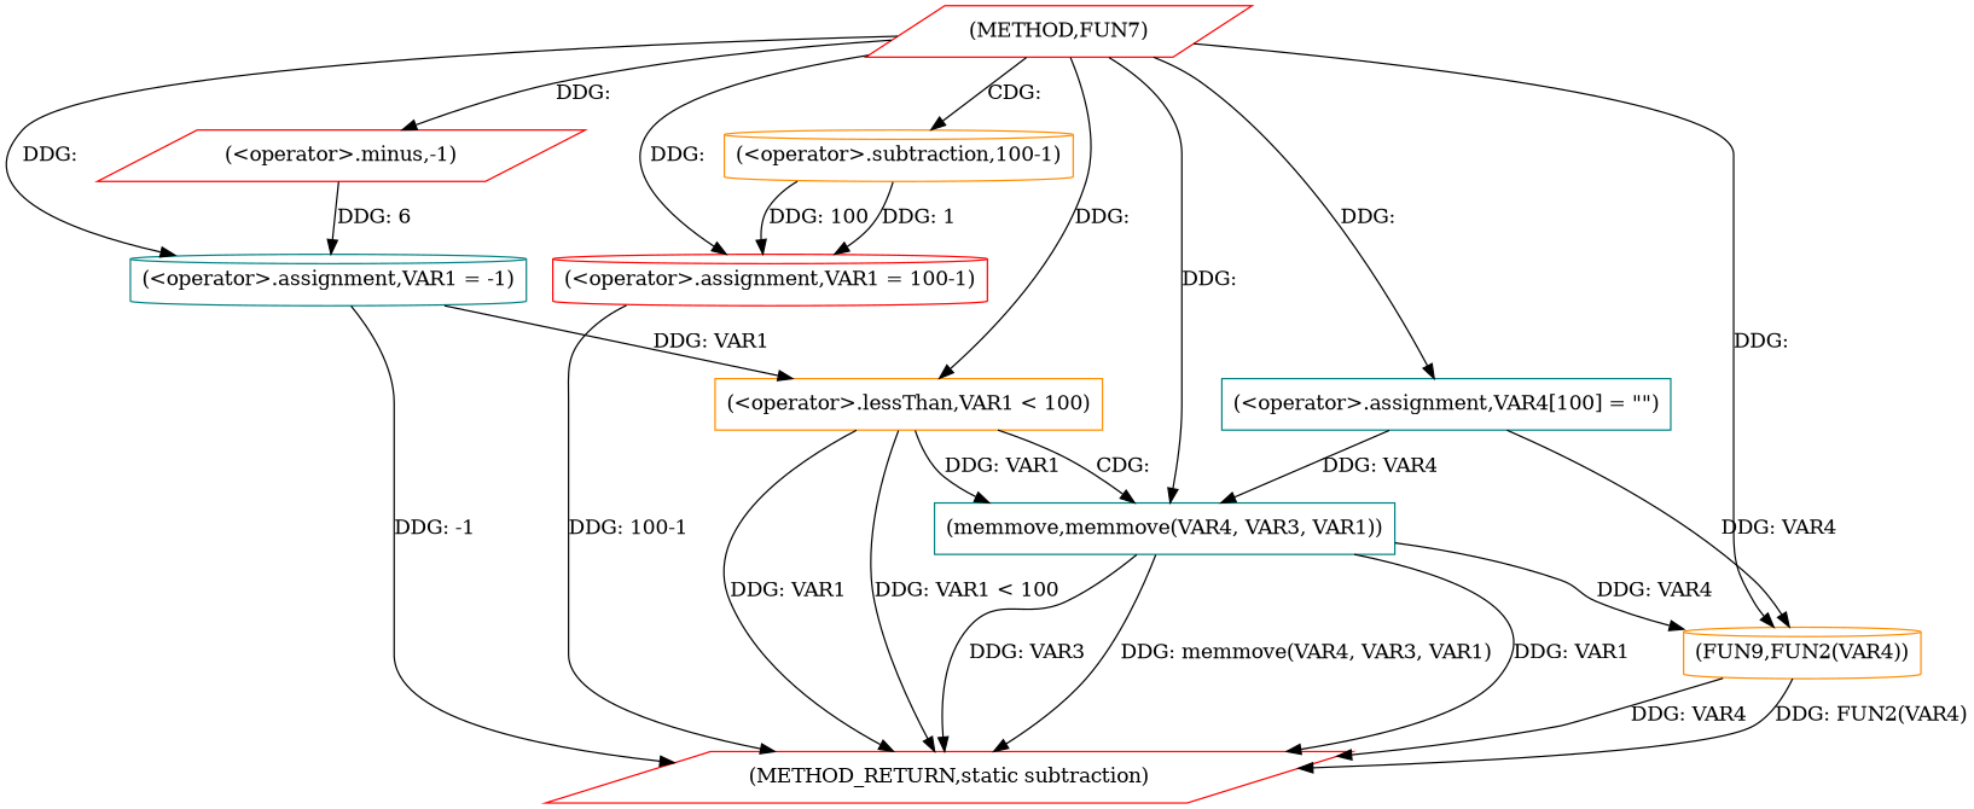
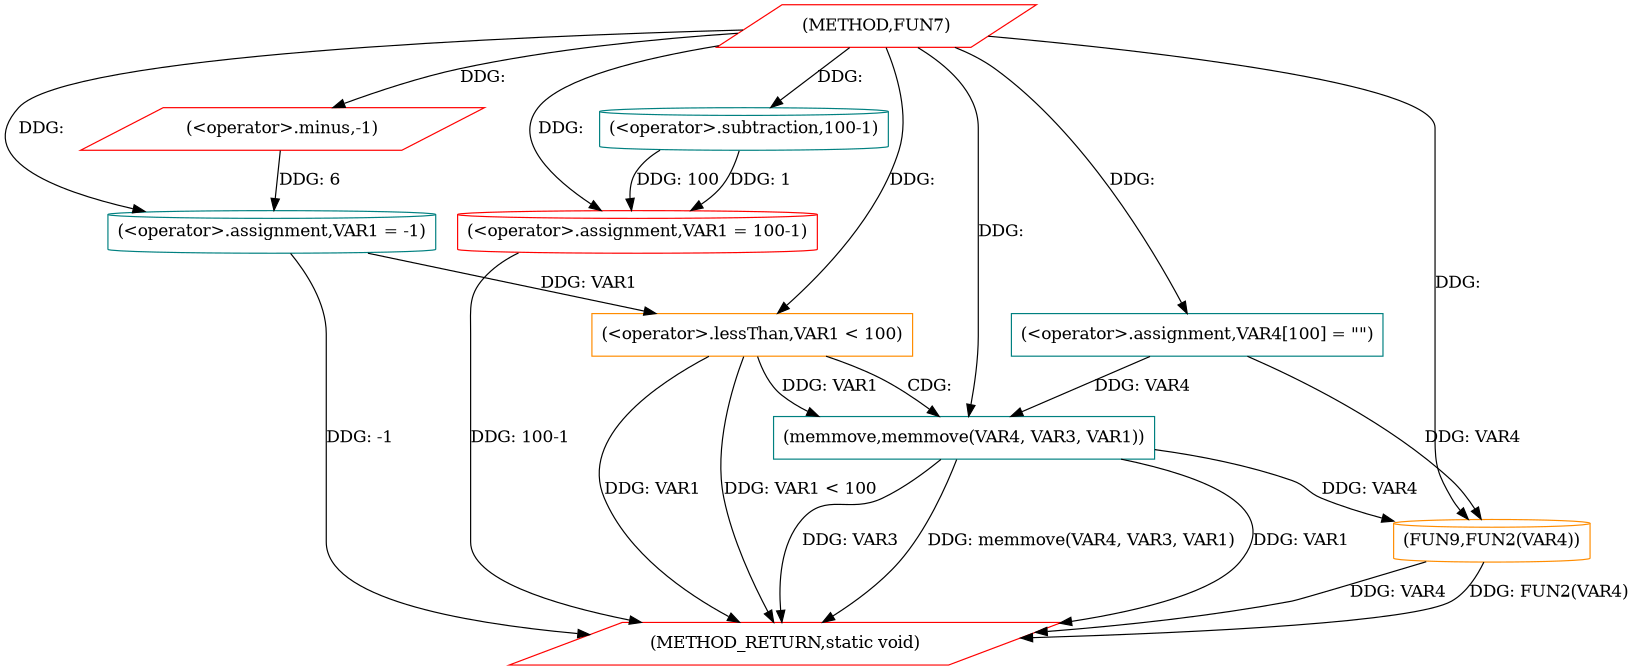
  digraph {
    node [color=red shape=cylinder]
    n1 [label="(METHOD,FUN7)" shape=parallelogram]
    n2 [color=teal label="(<operator>.assignment,VAR1 = -1)"]
    n3 [label="(<operator>.minus,-1)" shape=parallelogram]
    n4 [label="(<operator>.assignment,VAR1 = 100-1)"]
-   n5 [color=darkorange label="(<operator>.subtraction,100-1)"]
+   n5 [color=teal label="(<operator>.subtraction,100-1)"]
    n6 [color=teal label="(<operator>.assignment,VAR4[100] = \"\")" shape=box]
    n7 [color=darkorange label="(<operator>.lessThan,VAR1 < 100)" shape=box]
    n8 [color=teal label="(memmove,memmove(VAR4, VAR3, VAR1))" shape=box]
    n9 [color=darkorange label="(FUN9,FUN2(VAR4))"]
-   n10 [label="(METHOD_RETURN,static subtraction)" shape=parallelogram]
+   n10 [label="(METHOD_RETURN,static void)" shape=parallelogram]
    n1 -> n2 [label="DDG: "]
    n1 -> n3 [label="DDG: "]
    n1 -> n4 [label="DDG: "]
-   n1 -> n5 [label="CDG: "]
+   n1 -> n5 [label="DDG: "]
    n1 -> n6 [label="DDG: "]
    n1 -> n7 [label="DDG: "]
    n1 -> n8 [label="DDG: "]
    n1 -> n9 [label="DDG: "]
    n2 -> n7 [label="DDG: VAR1"]
    n2 -> n10 [label="DDG: -1"]
    n3 -> n2 [label="DDG: 6"]
    n4 -> n10 [label="DDG: 100-1"]
    n5 -> n4 [label="DDG: 100"]
    n5 -> n4 [label="DDG: 1"]
    n6 -> n8 [label="DDG: VAR4"]
    n6 -> n9 [label="DDG: VAR4"]
    n7 -> n8 [label="DDG: VAR1"]
    n7 -> n8 [label="CDG: "]
    n7 -> n10 [label="DDG: VAR1"]
    n7 -> n10 [label="DDG: VAR1 < 100"]
    n8 -> n9 [label="DDG: VAR4"]
    n8 -> n10 [label="DDG: VAR3"]
    n8 -> n10 [label="DDG: memmove(VAR4, VAR3, VAR1)"]
    n8 -> n10 [label="DDG: VAR1"]
    n9 -> n10 [label="DDG: VAR4"]
    n9 -> n10 [label="DDG: FUN2(VAR4)"]
  }
